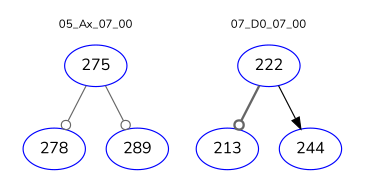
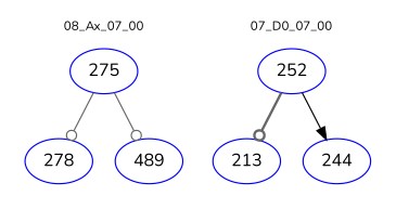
  digraph {
    fontname=Nunito
    node [color=blue fontname=Nunito]
    edge [arrowhead=odot color=gray40 fontname=Nunito style=solid]
    n1 [label=275]
    n2 [label=278]
-   n3 [label=289]
-   n4 [label=222]
+   n3 [label=489]
+   n4 [label=252]
    n5 [label=213]
    n6 [label=244]
    subgraph cluster_1 {
      color=white
      fontsize=10
-     label="05_Ax_07_00"
+     label="08_Ax_07_00"
      n1
      n2
      n3
    }
    subgraph cluster_2 {
      color=white
      fontsize=10
      label="07_D0_07_00"
      n4
      n5
      n6
    }
    n1 -> n2
    n1 -> n3
    n4 -> n5 [style=bold]
    n4 -> n6 [arrowhead=normal color=black]
  }
